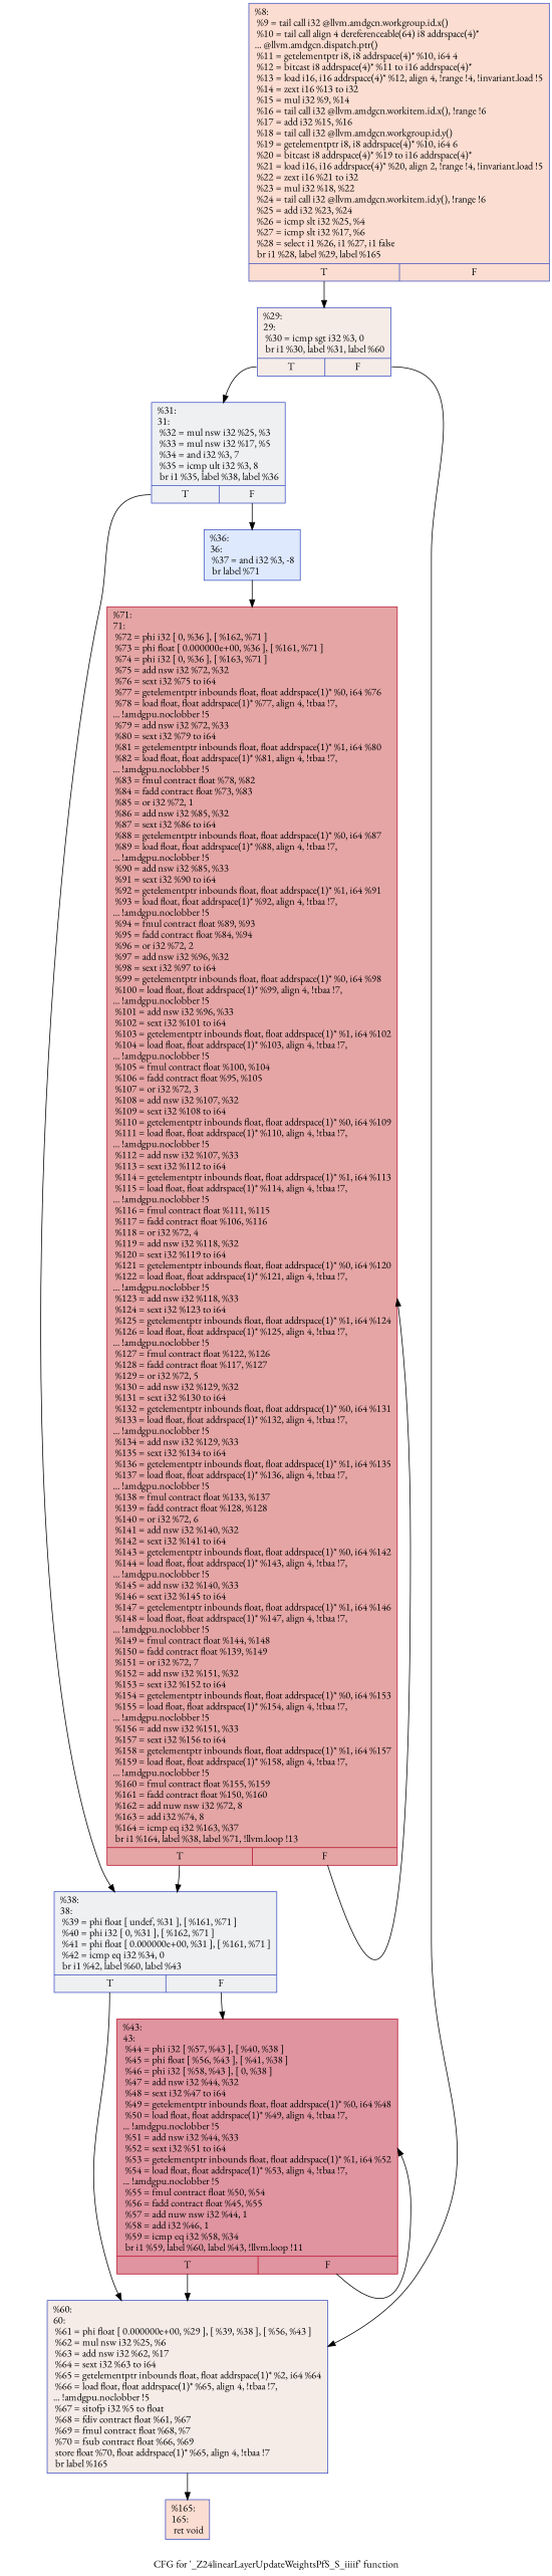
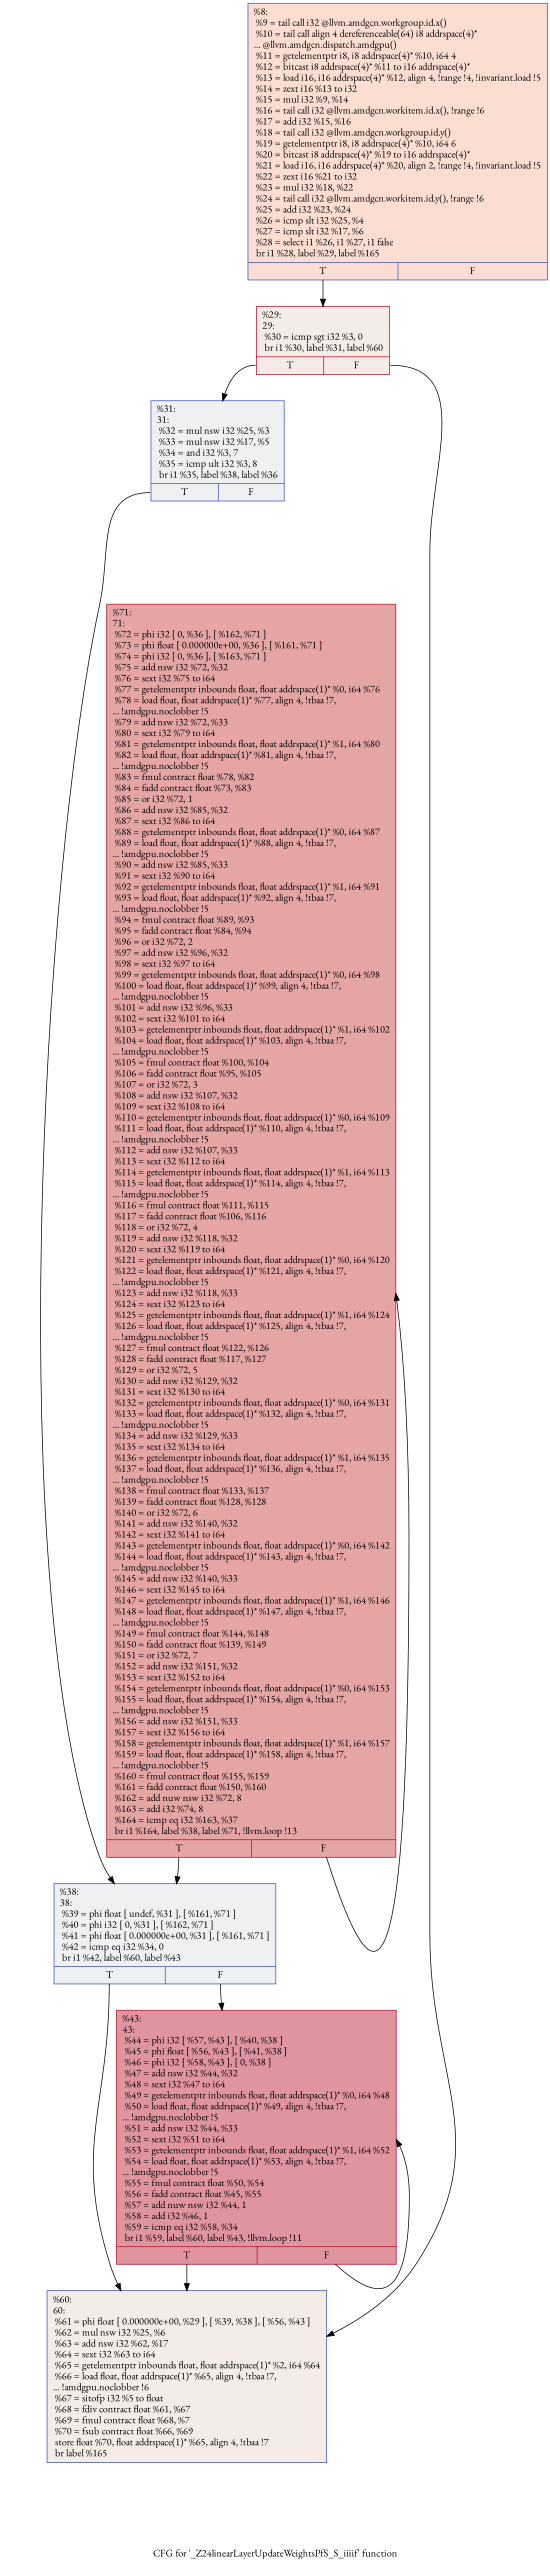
  digraph {
    fontname="EB Garamond"
    label="CFG for '_Z24linearLayerUpdateWeightsPfS_S_iiiif' function"
    node [color="#3d50c3ff" fillcolor="#f7b39670" fontname="EB Garamond" shape=record style=filled]
    edge [fontname="EB Garamond" tailport=s0]
-   n1 [label="{%8:\l  %9 = tail call i32 @llvm.amdgcn.workgroup.id.x()\l  %10 = tail call align 4 dereferenceable(64) i8 addrspace(4)*\l... @llvm.amdgcn.dispatch.ptr()\l  %11 = getelementptr i8, i8 addrspace(4)* %10, i64 4\l  %12 = bitcast i8 addrspace(4)* %11 to i16 addrspace(4)*\l  %13 = load i16, i16 addrspace(4)* %12, align 4, !range !4, !invariant.load !5\l  %14 = zext i16 %13 to i32\l  %15 = mul i32 %9, %14\l  %16 = tail call i32 @llvm.amdgcn.workitem.id.x(), !range !6\l  %17 = add i32 %15, %16\l  %18 = tail call i32 @llvm.amdgcn.workgroup.id.y()\l  %19 = getelementptr i8, i8 addrspace(4)* %10, i64 6\l  %20 = bitcast i8 addrspace(4)* %19 to i16 addrspace(4)*\l  %21 = load i16, i16 addrspace(4)* %20, align 2, !range !4, !invariant.load !5\l  %22 = zext i16 %21 to i32\l  %23 = mul i32 %18, %22\l  %24 = tail call i32 @llvm.amdgcn.workitem.id.y(), !range !6\l  %25 = add i32 %23, %24\l  %26 = icmp slt i32 %25, %4\l  %27 = icmp slt i32 %17, %6\l  %28 = select i1 %26, i1 %27, i1 false\l  br i1 %28, label %29, label %165\l|{<s0>T|<s1>F}}"]
-   n2 [fillcolor="#ead5c970" label="{%29:\l29:                                               \l  %30 = icmp sgt i32 %3, 0\l  br i1 %30, label %31, label %60\l|{<s0>T|<s1>F}}"]
+   n1 [label="{%8:\l  %9 = tail call i32 @llvm.amdgcn.workgroup.id.x()\l  %10 = tail call align 4 dereferenceable(64) i8 addrspace(4)*\l... @llvm.amdgcn.dispatch.amdgpu()\l  %11 = getelementptr i8, i8 addrspace(4)* %10, i64 4\l  %12 = bitcast i8 addrspace(4)* %11 to i16 addrspace(4)*\l  %13 = load i16, i16 addrspace(4)* %12, align 4, !range !4, !invariant.load !5\l  %14 = zext i16 %13 to i32\l  %15 = mul i32 %9, %14\l  %16 = tail call i32 @llvm.amdgcn.workitem.id.x(), !range !6\l  %17 = add i32 %15, %16\l  %18 = tail call i32 @llvm.amdgcn.workgroup.id.y()\l  %19 = getelementptr i8, i8 addrspace(4)* %10, i64 6\l  %20 = bitcast i8 addrspace(4)* %19 to i16 addrspace(4)*\l  %21 = load i16, i16 addrspace(4)* %20, align 2, !range !4, !invariant.load !5\l  %22 = zext i16 %21 to i32\l  %23 = mul i32 %18, %22\l  %24 = tail call i32 @llvm.amdgcn.workitem.id.y(), !range !6\l  %25 = add i32 %23, %24\l  %26 = icmp slt i32 %25, %4\l  %27 = icmp slt i32 %17, %6\l  %28 = select i1 %26, i1 %27, i1 false\l  br i1 %28, label %29, label %165\l|{<s0>T|<s1>F}}"]
+   n2 [color="#b70d28ff" fillcolor="#ead5c970" label="{%29:\l29:                                               \l  %30 = icmp sgt i32 %3, 0\l  br i1 %30, label %31, label %60\l|{<s0>T|<s1>F}}"]
    n3 [fillcolor="#d9dce170" label="{%31:\l31:                                               \l  %32 = mul nsw i32 %25, %3\l  %33 = mul nsw i32 %17, %5\l  %34 = and i32 %3, 7\l  %35 = icmp ult i32 %3, 8\l  br i1 %35, label %38, label %36\l|{<s0>T|<s1>F}}"]
-   n4 [fillcolor="#ead5c970" label="{%60:\l60:                                               \l  %61 = phi float [ 0.000000e+00, %29 ], [ %39, %38 ], [ %56, %43 ]\l  %62 = mul nsw i32 %25, %6\l  %63 = add nsw i32 %62, %17\l  %64 = sext i32 %63 to i64\l  %65 = getelementptr inbounds float, float addrspace(1)* %2, i64 %64\l  %66 = load float, float addrspace(1)* %65, align 4, !tbaa !7,\l... !amdgpu.noclobber !5\l  %67 = sitofp i32 %5 to float\l  %68 = fdiv contract float %61, %67\l  %69 = fmul contract float %68, %7\l  %70 = fsub contract float %66, %69\l  store float %70, float addrspace(1)* %65, align 4, !tbaa !7\l  br label %165\l}"]
-   n5 [label="{%165:\l165:                                              \l  ret void\l}"]
+   n4 [fillcolor="#ead5c970" label="{%60:\l60:                                               \l  %61 = phi float [ 0.000000e+00, %29 ], [ %39, %38 ], [ %56, %43 ]\l  %62 = mul nsw i32 %25, %6\l  %63 = add nsw i32 %62, %17\l  %64 = sext i32 %63 to i64\l  %65 = getelementptr inbounds float, float addrspace(1)* %2, i64 %64\l  %66 = load float, float addrspace(1)* %65, align 4, !tbaa !7,\l... !amdgpu.noclobber !6\l  %67 = sitofp i32 %5 to float\l  %68 = fdiv contract float %61, %67\l  %69 = fmul contract float %68, %7\l  %70 = fsub contract float %66, %69\l  store float %70, float addrspace(1)* %65, align 4, !tbaa !7\l  br label %165\l}"]
    n6 [fillcolor="#d9dce170" label="{%38:\l38:                                               \l  %39 = phi float [ undef, %31 ], [ %161, %71 ]\l  %40 = phi i32 [ 0, %31 ], [ %162, %71 ]\l  %41 = phi float [ 0.000000e+00, %31 ], [ %161, %71 ]\l  %42 = icmp eq i32 %34, 0\l  br i1 %42, label %60, label %43\l|{<s0>T|<s1>F}}"]
-   n7 [fillcolor="#b5cdfa70" label="{%36:\l36:                                               \l  %37 = and i32 %3, -8\l  br label %71\l}"]
    n8 [color="#b70d28ff" fillcolor="#b70d2870" label="{%43:\l43:                                               \l  %44 = phi i32 [ %57, %43 ], [ %40, %38 ]\l  %45 = phi float [ %56, %43 ], [ %41, %38 ]\l  %46 = phi i32 [ %58, %43 ], [ 0, %38 ]\l  %47 = add nsw i32 %44, %32\l  %48 = sext i32 %47 to i64\l  %49 = getelementptr inbounds float, float addrspace(1)* %0, i64 %48\l  %50 = load float, float addrspace(1)* %49, align 4, !tbaa !7,\l... !amdgpu.noclobber !5\l  %51 = add nsw i32 %44, %33\l  %52 = sext i32 %51 to i64\l  %53 = getelementptr inbounds float, float addrspace(1)* %1, i64 %52\l  %54 = load float, float addrspace(1)* %53, align 4, !tbaa !7,\l... !amdgpu.noclobber !5\l  %55 = fmul contract float %50, %54\l  %56 = fadd contract float %45, %55\l  %57 = add nuw nsw i32 %44, 1\l  %58 = add i32 %46, 1\l  %59 = icmp eq i32 %58, %34\l  br i1 %59, label %60, label %43, !llvm.loop !11\l|{<s0>T|<s1>F}}"]
    n9 [color="#b70d28ff" fillcolor="#c5333470" label="{%71:\l71:                                               \l  %72 = phi i32 [ 0, %36 ], [ %162, %71 ]\l  %73 = phi float [ 0.000000e+00, %36 ], [ %161, %71 ]\l  %74 = phi i32 [ 0, %36 ], [ %163, %71 ]\l  %75 = add nsw i32 %72, %32\l  %76 = sext i32 %75 to i64\l  %77 = getelementptr inbounds float, float addrspace(1)* %0, i64 %76\l  %78 = load float, float addrspace(1)* %77, align 4, !tbaa !7,\l... !amdgpu.noclobber !5\l  %79 = add nsw i32 %72, %33\l  %80 = sext i32 %79 to i64\l  %81 = getelementptr inbounds float, float addrspace(1)* %1, i64 %80\l  %82 = load float, float addrspace(1)* %81, align 4, !tbaa !7,\l... !amdgpu.noclobber !5\l  %83 = fmul contract float %78, %82\l  %84 = fadd contract float %73, %83\l  %85 = or i32 %72, 1\l  %86 = add nsw i32 %85, %32\l  %87 = sext i32 %86 to i64\l  %88 = getelementptr inbounds float, float addrspace(1)* %0, i64 %87\l  %89 = load float, float addrspace(1)* %88, align 4, !tbaa !7,\l... !amdgpu.noclobber !5\l  %90 = add nsw i32 %85, %33\l  %91 = sext i32 %90 to i64\l  %92 = getelementptr inbounds float, float addrspace(1)* %1, i64 %91\l  %93 = load float, float addrspace(1)* %92, align 4, !tbaa !7,\l... !amdgpu.noclobber !5\l  %94 = fmul contract float %89, %93\l  %95 = fadd contract float %84, %94\l  %96 = or i32 %72, 2\l  %97 = add nsw i32 %96, %32\l  %98 = sext i32 %97 to i64\l  %99 = getelementptr inbounds float, float addrspace(1)* %0, i64 %98\l  %100 = load float, float addrspace(1)* %99, align 4, !tbaa !7,\l... !amdgpu.noclobber !5\l  %101 = add nsw i32 %96, %33\l  %102 = sext i32 %101 to i64\l  %103 = getelementptr inbounds float, float addrspace(1)* %1, i64 %102\l  %104 = load float, float addrspace(1)* %103, align 4, !tbaa !7,\l... !amdgpu.noclobber !5\l  %105 = fmul contract float %100, %104\l  %106 = fadd contract float %95, %105\l  %107 = or i32 %72, 3\l  %108 = add nsw i32 %107, %32\l  %109 = sext i32 %108 to i64\l  %110 = getelementptr inbounds float, float addrspace(1)* %0, i64 %109\l  %111 = load float, float addrspace(1)* %110, align 4, !tbaa !7,\l... !amdgpu.noclobber !5\l  %112 = add nsw i32 %107, %33\l  %113 = sext i32 %112 to i64\l  %114 = getelementptr inbounds float, float addrspace(1)* %1, i64 %113\l  %115 = load float, float addrspace(1)* %114, align 4, !tbaa !7,\l... !amdgpu.noclobber !5\l  %116 = fmul contract float %111, %115\l  %117 = fadd contract float %106, %116\l  %118 = or i32 %72, 4\l  %119 = add nsw i32 %118, %32\l  %120 = sext i32 %119 to i64\l  %121 = getelementptr inbounds float, float addrspace(1)* %0, i64 %120\l  %122 = load float, float addrspace(1)* %121, align 4, !tbaa !7,\l... !amdgpu.noclobber !5\l  %123 = add nsw i32 %118, %33\l  %124 = sext i32 %123 to i64\l  %125 = getelementptr inbounds float, float addrspace(1)* %1, i64 %124\l  %126 = load float, float addrspace(1)* %125, align 4, !tbaa !7,\l... !amdgpu.noclobber !5\l  %127 = fmul contract float %122, %126\l  %128 = fadd contract float %117, %127\l  %129 = or i32 %72, 5\l  %130 = add nsw i32 %129, %32\l  %131 = sext i32 %130 to i64\l  %132 = getelementptr inbounds float, float addrspace(1)* %0, i64 %131\l  %133 = load float, float addrspace(1)* %132, align 4, !tbaa !7,\l... !amdgpu.noclobber !5\l  %134 = add nsw i32 %129, %33\l  %135 = sext i32 %134 to i64\l  %136 = getelementptr inbounds float, float addrspace(1)* %1, i64 %135\l  %137 = load float, float addrspace(1)* %136, align 4, !tbaa !7,\l... !amdgpu.noclobber !5\l  %138 = fmul contract float %133, %137\l  %139 = fadd contract float %128, %128\l  %140 = or i32 %72, 6\l  %141 = add nsw i32 %140, %32\l  %142 = sext i32 %141 to i64\l  %143 = getelementptr inbounds float, float addrspace(1)* %0, i64 %142\l  %144 = load float, float addrspace(1)* %143, align 4, !tbaa !7,\l... !amdgpu.noclobber !5\l  %145 = add nsw i32 %140, %33\l  %146 = sext i32 %145 to i64\l  %147 = getelementptr inbounds float, float addrspace(1)* %1, i64 %146\l  %148 = load float, float addrspace(1)* %147, align 4, !tbaa !7,\l... !amdgpu.noclobber !5\l  %149 = fmul contract float %144, %148\l  %150 = fadd contract float %139, %149\l  %151 = or i32 %72, 7\l  %152 = add nsw i32 %151, %32\l  %153 = sext i32 %152 to i64\l  %154 = getelementptr inbounds float, float addrspace(1)* %0, i64 %153\l  %155 = load float, float addrspace(1)* %154, align 4, !tbaa !7,\l... !amdgpu.noclobber !5\l  %156 = add nsw i32 %151, %33\l  %157 = sext i32 %156 to i64\l  %158 = getelementptr inbounds float, float addrspace(1)* %1, i64 %157\l  %159 = load float, float addrspace(1)* %158, align 4, !tbaa !7,\l... !amdgpu.noclobber !5\l  %160 = fmul contract float %155, %159\l  %161 = fadd contract float %150, %160\l  %162 = add nuw nsw i32 %72, 8\l  %163 = add i32 %74, 8\l  %164 = icmp eq i32 %163, %37\l  br i1 %164, label %38, label %71, !llvm.loop !13\l|{<s0>T|<s1>F}}"]
    n1 -> n2
    n2 -> n3
    n2 -> n4 [tailport=s1]
    n3 -> n6
-   n3 -> n7 [tailport=s1]
-   n4 -> n5
    n6 -> n4
    n6 -> n8 [tailport=s1]
-   n7 -> n9
    n8 -> n4
    n8 -> n8 [tailport=s1]
    n9 -> n6
    n9 -> n9 [tailport=s1]
  }
